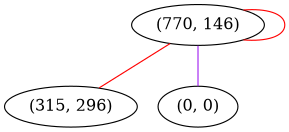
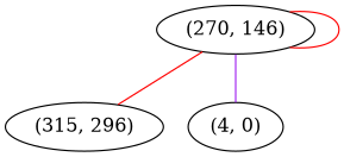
  graph {
    edge [color=red weight=1]
-   "(270, 146)" [label="(770, 146)"]
+   "(270, 146)"
    n2 [label="(315, 296)"]
-   "(0, 0)"
+   "(0, 0)" [label="(4, 0)"]
    "(270, 146)" -- "(270, 146)"
    "(270, 146)" -- n2
    "(270, 146)" -- "(0, 0)" [color=purple weight=4]
  }
